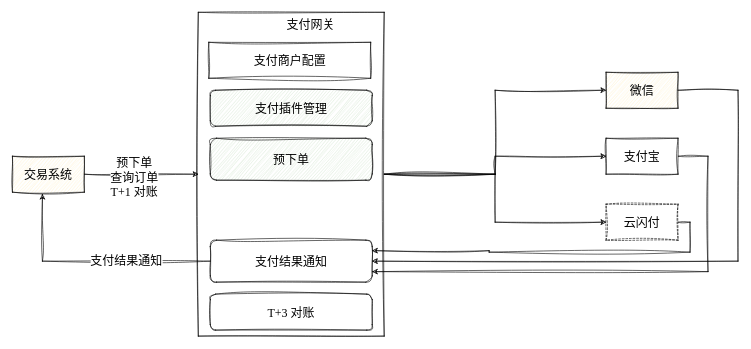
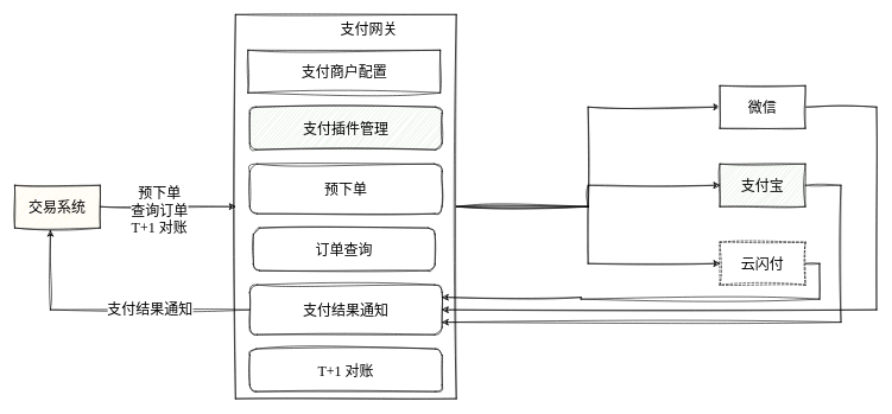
  <mxCell id="0" />
  <mxCell id="1" parent="0" />
  <mxCell id="2" style="edgeStyle=orthogonalEdgeStyle;rounded=0;sketch=1;hachureGap=4;jiggle=2;curveFitting=1;orthogonalLoop=1;jettySize=auto;html=1;fontFamily=Architects Daughter;fontSource=https%3A%2F%2Ffonts.googleapis.com%2Fcss%3Ffamily%3DArchitects%2BDaughter;fontSize=16;" edge="1" parent="1" source="5" target="8"><mxGeometry relative="1" as="geometry" /></mxCell>
  <mxCell id="3" style="edgeStyle=orthogonalEdgeStyle;rounded=0;sketch=1;hachureGap=4;jiggle=2;curveFitting=1;orthogonalLoop=1;jettySize=auto;html=1;fontFamily=Architects Daughter;fontSource=https%3A%2F%2Ffonts.googleapis.com%2Fcss%3Ffamily%3DArchitects%2BDaughter;fontSize=16;" edge="1" parent="1" source="5" target="11"><mxGeometry relative="1" as="geometry" /></mxCell>
  <mxCell id="4" style="edgeStyle=orthogonalEdgeStyle;rounded=0;sketch=1;hachureGap=4;jiggle=2;curveFitting=1;orthogonalLoop=1;jettySize=auto;html=1;fontFamily=Architects Daughter;fontSource=https%3A%2F%2Ffonts.googleapis.com%2Fcss%3Ffamily%3DArchitects%2BDaughter;fontSize=16;" edge="1" parent="1" source="5" target="13"><mxGeometry relative="1" as="geometry" /></mxCell>
  <mxCell id="5" value="" style="rounded=0;whiteSpace=wrap;html=1;sketch=1;hachureGap=4;jiggle=2;curveFitting=1;fontFamily=Architects Daughter;fontSource=https%3A%2F%2Ffonts.googleapis.com%2Fcss%3Ffamily%3DArchitects%2BDaughter;fontSize=20;" vertex="1" parent="1"><mxGeometry x="330" y="20" width="310" height="540" as="geometry" /></mxCell>
- <mxCell id="6" value="预下单" style="rounded=1;whiteSpace=wrap;html=1;sketch=1;hachureGap=4;jiggle=2;curveFitting=1;fontFamily=Architects Daughter;fontSource=https%3A%2F%2Ffonts.googleapis.com%2Fcss%3Ffamily%3DArchitects%2BDaughter;fontSize=20;fillColor=#d5e8d4;" vertex="1" parent="1"><mxGeometry x="350" y="230" width="270" height="70" as="geometry" /></mxCell>
+ <mxCell id="6" value="预下单" style="rounded=1;whiteSpace=wrap;html=1;sketch=1;hachureGap=4;jiggle=2;curveFitting=1;fontFamily=Architects Daughter;fontSource=https%3A%2F%2Ffonts.googleapis.com%2Fcss%3Ffamily%3DArchitects%2BDaughter;fontSize=20;" vertex="1" parent="1"><mxGeometry x="350" y="230" width="270" height="70" as="geometry" /></mxCell>
  <mxCell id="7" style="edgeStyle=orthogonalEdgeStyle;rounded=0;sketch=1;hachureGap=4;jiggle=2;curveFitting=1;orthogonalLoop=1;jettySize=auto;html=1;exitX=1;exitY=0.5;exitDx=0;exitDy=0;entryX=1;entryY=0.5;entryDx=0;entryDy=0;fontFamily=Architects Daughter;fontSource=https%3A%2F%2Ffonts.googleapis.com%2Fcss%3Ffamily%3DArchitects%2BDaughter;fontSize=16;" edge="1" parent="1" source="8" target="15"><mxGeometry relative="1" as="geometry"><Array as="points"><mxPoint x="1230" y="150" /><mxPoint x="1230" y="435" /></Array></mxGeometry></mxCell>
- <mxCell id="8" value="微信" style="rounded=0;whiteSpace=wrap;html=1;sketch=1;hachureGap=4;jiggle=2;curveFitting=1;fontFamily=Architects Daughter;fontSource=https%3A%2F%2Ffonts.googleapis.com%2Fcss%3Ffamily%3DArchitects%2BDaughter;fontSize=20;fillColor=#fff2cc;" vertex="1" parent="1"><mxGeometry x="1010" y="120" width="120" height="60" as="geometry" /></mxCell>
+ <mxCell id="8" value="微信" style="rounded=0;whiteSpace=wrap;html=1;sketch=1;hachureGap=4;jiggle=2;curveFitting=1;fontFamily=Architects Daughter;fontSource=https%3A%2F%2Ffonts.googleapis.com%2Fcss%3Ffamily%3DArchitects%2BDaughter;fontSize=20;" vertex="1" parent="1"><mxGeometry x="1010" y="120" width="120" height="60" as="geometry" /></mxCell>
  <mxCell id="9" value="支付网关" style="text;html=1;strokeColor=none;fillColor=none;align=center;verticalAlign=middle;whiteSpace=wrap;rounded=0;fontSize=20;fontFamily=Architects Daughter;" vertex="1" parent="1"><mxGeometry x="465" y="25" width="105" height="30" as="geometry" /></mxCell>
  <mxCell id="10" style="edgeStyle=orthogonalEdgeStyle;rounded=0;sketch=1;hachureGap=4;jiggle=2;curveFitting=1;orthogonalLoop=1;jettySize=auto;html=1;exitX=1;exitY=0.5;exitDx=0;exitDy=0;entryX=1;entryY=0.75;entryDx=0;entryDy=0;fontFamily=Architects Daughter;fontSource=https%3A%2F%2Ffonts.googleapis.com%2Fcss%3Ffamily%3DArchitects%2BDaughter;fontSize=16;" edge="1" parent="1" source="11" target="15"><mxGeometry relative="1" as="geometry"><Array as="points"><mxPoint x="1180" y="260" /><mxPoint x="1180" y="453" /></Array></mxGeometry></mxCell>
- <mxCell id="11" value="支付宝" style="rounded=0;whiteSpace=wrap;html=1;sketch=1;hachureGap=4;jiggle=2;curveFitting=1;fontFamily=Architects Daughter;fontSource=https%3A%2F%2Ffonts.googleapis.com%2Fcss%3Ffamily%3DArchitects%2BDaughter;fontSize=20;" vertex="1" parent="1"><mxGeometry x="1010" y="230" width="120" height="60" as="geometry" /></mxCell>
+ <mxCell id="11" value="支付宝" style="rounded=0;whiteSpace=wrap;html=1;sketch=1;hachureGap=4;jiggle=2;curveFitting=1;fontFamily=Architects Daughter;fontSource=https%3A%2F%2Ffonts.googleapis.com%2Fcss%3Ffamily%3DArchitects%2BDaughter;fontSize=20;fillColor=#d5e8d4;" vertex="1" parent="1"><mxGeometry x="1010" y="230" width="120" height="60" as="geometry" /></mxCell>
  <mxCell id="12" style="edgeStyle=orthogonalEdgeStyle;rounded=0;sketch=1;hachureGap=4;jiggle=2;curveFitting=1;orthogonalLoop=1;jettySize=auto;html=1;exitX=1;exitY=0.5;exitDx=0;exitDy=0;entryX=1;entryY=0.25;entryDx=0;entryDy=0;fontFamily=Architects Daughter;fontSource=https%3A%2F%2Ffonts.googleapis.com%2Fcss%3Ffamily%3DArchitects%2BDaughter;fontSize=16;" edge="1" parent="1" source="13" target="15"><mxGeometry relative="1" as="geometry" /></mxCell>
  <mxCell id="13" value="云闪付" style="rounded=0;whiteSpace=wrap;html=1;sketch=1;hachureGap=4;jiggle=2;curveFitting=1;fontFamily=Architects Daughter;fontSource=https%3A%2F%2Ffonts.googleapis.com%2Fcss%3Ffamily%3DArchitects%2BDaughter;fontSize=20;dashed=1;" vertex="1" parent="1"><mxGeometry x="1010" y="340" width="120" height="60" as="geometry" /></mxCell>
+ <mxCell id="14" value="订单查询" style="rounded=1;whiteSpace=wrap;html=1;sketch=1;hachureGap=4;jiggle=2;curveFitting=1;fontFamily=Architects Daughter;fontSource=https%3A%2F%2Ffonts.googleapis.com%2Fcss%3Ffamily%3DArchitects%2BDaughter;fontSize=20;" vertex="1" parent="1"><mxGeometry x="355" y="320" width="255" height="60" as="geometry" /></mxCell>
  <mxCell id="15" value="支付结果通知" style="rounded=1;whiteSpace=wrap;html=1;sketch=1;hachureGap=4;jiggle=2;curveFitting=1;fontFamily=Architects Daughter;fontSource=https%3A%2F%2Ffonts.googleapis.com%2Fcss%3Ffamily%3DArchitects%2BDaughter;fontSize=20;" vertex="1" parent="1"><mxGeometry x="350" y="400" width="270" height="70" as="geometry" /></mxCell>
  <mxCell id="16" style="edgeStyle=orthogonalEdgeStyle;rounded=0;sketch=1;hachureGap=4;jiggle=2;curveFitting=1;orthogonalLoop=1;jettySize=auto;html=1;entryX=0.417;entryY=1.05;entryDx=0;entryDy=0;entryPerimeter=0;fontFamily=Architects Daughter;fontSource=https%3A%2F%2Ffonts.googleapis.com%2Fcss%3Ffamily%3DArchitects%2BDaughter;fontSize=16;" edge="1" parent="1" source="15" target="21"><mxGeometry relative="1" as="geometry" /></mxCell>
  <mxCell id="17" value="支付结果通知" style="edgeLabel;html=1;align=center;verticalAlign=middle;resizable=0;points=[];fontSize=20;fontFamily=Architects Daughter;" vertex="1" connectable="0" parent="16"><mxGeometry x="-0.281" y="-2" relative="1" as="geometry"><mxPoint as="offset" /></mxGeometry></mxCell>
- <mxCell id="18" value="T+3 对账" style="rounded=1;whiteSpace=wrap;html=1;sketch=1;hachureGap=4;jiggle=2;curveFitting=1;fontFamily=Architects Daughter;fontSource=https%3A%2F%2Ffonts.googleapis.com%2Fcss%3Ffamily%3DArchitects%2BDaughter;fontSize=20;" vertex="1" parent="1"><mxGeometry x="350" y="490" width="270" height="60" as="geometry" /></mxCell>
+ <mxCell id="18" value="T+1 对账" style="rounded=1;whiteSpace=wrap;html=1;sketch=1;hachureGap=4;jiggle=2;curveFitting=1;fontFamily=Architects Daughter;fontSource=https%3A%2F%2Ffonts.googleapis.com%2Fcss%3Ffamily%3DArchitects%2BDaughter;fontSize=20;" vertex="1" parent="1"><mxGeometry x="350" y="490" width="270" height="60" as="geometry" /></mxCell>
  <mxCell id="19" style="edgeStyle=orthogonalEdgeStyle;rounded=0;sketch=1;hachureGap=4;jiggle=2;curveFitting=1;orthogonalLoop=1;jettySize=auto;html=1;fontFamily=Architects Daughter;fontSource=https%3A%2F%2Ffonts.googleapis.com%2Fcss%3Ffamily%3DArchitects%2BDaughter;fontSize=16;" edge="1" parent="1" source="21" target="5"><mxGeometry relative="1" as="geometry" /></mxCell>
  <mxCell id="20" value="预下单&lt;br&gt;查询订单&lt;br&gt;T+1 对账" style="edgeLabel;html=1;align=center;verticalAlign=middle;resizable=0;points=[];fontSize=20;fontFamily=Architects Daughter;" vertex="1" connectable="0" parent="19"><mxGeometry x="-0.137" y="-4" relative="1" as="geometry"><mxPoint as="offset" /></mxGeometry></mxCell>
  <mxCell id="21" value="交易系统" style="rounded=0;whiteSpace=wrap;html=1;sketch=1;hachureGap=4;jiggle=2;curveFitting=1;fontFamily=Architects Daughter;fontSource=https%3A%2F%2Ffonts.googleapis.com%2Fcss%3Ffamily%3DArchitects%2BDaughter;fontSize=20;fillColor=#fff2cc;" vertex="1" parent="1"><mxGeometry x="20" y="260" width="120" height="60" as="geometry" /></mxCell>
  <mxCell id="22" value="支付商户配置" style="whiteSpace=wrap;html=1;sketch=1;hachureGap=4;jiggle=2;curveFitting=1;fontFamily=Architects Daughter;fontSource=https%3A%2F%2Ffonts.googleapis.com%2Fcss%3Ffamily%3DArchitects%2BDaughter;fontSize=20;rounded=0;" vertex="1" parent="1"><mxGeometry x="347.5" y="70" width="270" height="60" as="geometry" /></mxCell>
  <mxCell id="23" value="支付插件管理" style="rounded=1;whiteSpace=wrap;html=1;sketch=1;hachureGap=4;jiggle=2;curveFitting=1;fontFamily=Architects Daughter;fontSource=https%3A%2F%2Ffonts.googleapis.com%2Fcss%3Ffamily%3DArchitects%2BDaughter;fontSize=20;fillColor=#d5e8d4;" vertex="1" parent="1"><mxGeometry x="350" y="150" width="270" height="60" as="geometry" /></mxCell>
